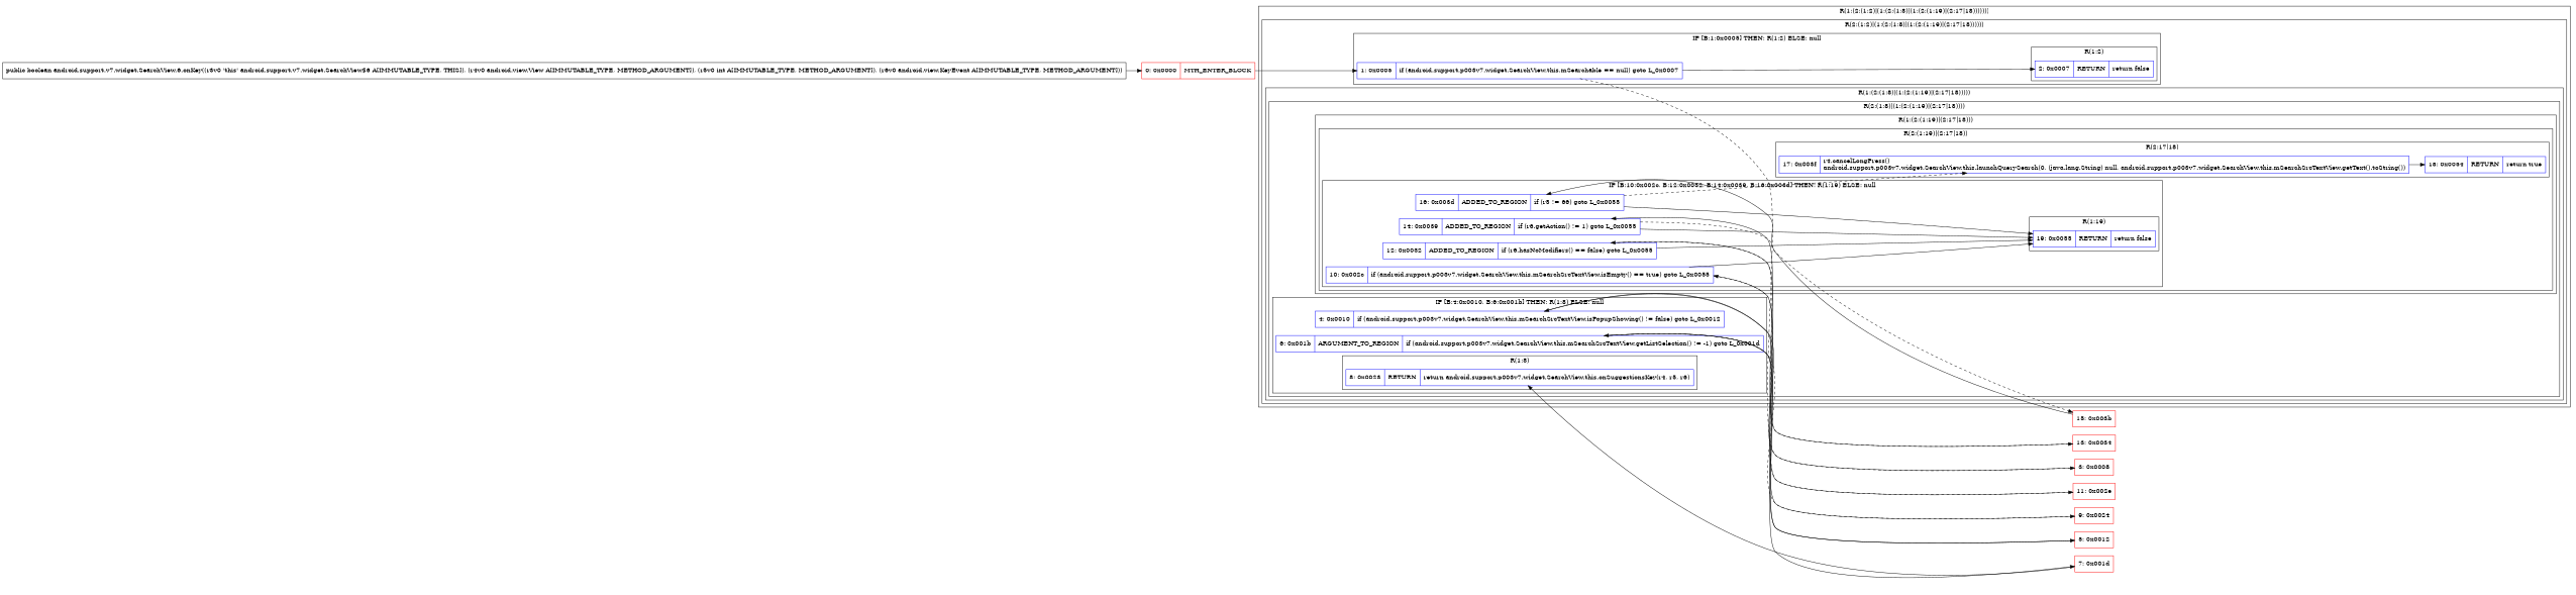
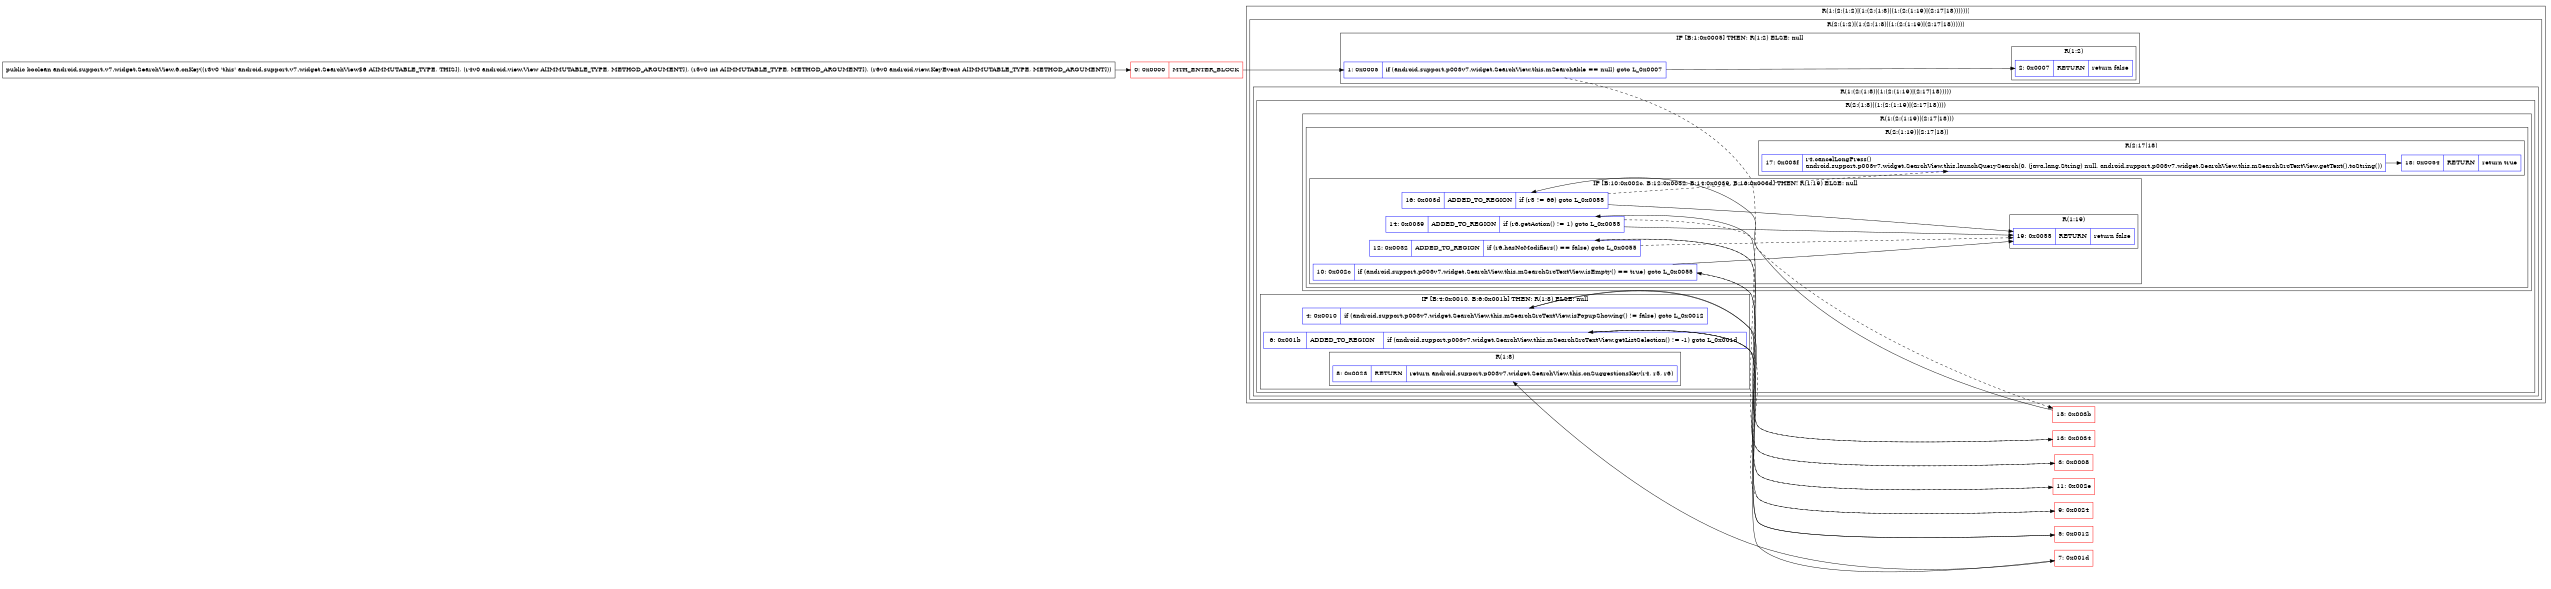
  digraph {
    rankdir=LR
    node [color=blue shape=record]
    n1 [label="{2\:\ 0x0007|RETURN\l|return false\l}"]
    n2 [label="{1\:\ 0x0005|if (android.support.p003v7.widget.SearchView.this.mSearchable == null) goto L_0x0007\l}"]
    n3 [label="{8\:\ 0x0023|RETURN\l|return android.support.p003v7.widget.SearchView.this.onSuggestionsKey(r4, r5, r6)\l}"]
    n4 [label="{4\:\ 0x0010|if (android.support.p003v7.widget.SearchView.this.mSearchSrcTextView.isPopupShowing() != false) goto L_0x0012\l}"]
-   n5 [label="{6\:\ 0x001b|ARGUMENT_TO_REGION\l|if (android.support.p003v7.widget.SearchView.this.mSearchSrcTextView.getListSelection() != \-1) goto L_0x001d\l}"]
+   n5 [label="{6\:\ 0x001b|ADDED_TO_REGION\l|if (android.support.p003v7.widget.SearchView.this.mSearchSrcTextView.getListSelection() != \-1) goto L_0x001d\l}"]
    n6 [label="{19\:\ 0x0055|RETURN\l|return false\l}"]
    n7 [label="{10\:\ 0x002c|if (android.support.p003v7.widget.SearchView.this.mSearchSrcTextView.isEmpty() == true) goto L_0x0055\l}"]
    n8 [label="{12\:\ 0x0032|ADDED_TO_REGION\l|if (r6.hasNoModifiers() == false) goto L_0x0055\l}"]
    n9 [label="{14\:\ 0x0039|ADDED_TO_REGION\l|if (r6.getAction() != 1) goto L_0x0055\l}"]
    n10 [label="{16\:\ 0x003d|ADDED_TO_REGION\l|if (r5 != 66) goto L_0x0055\l}"]
    n11 [label="{17\:\ 0x003f|r4.cancelLongPress()\landroid.support.p003v7.widget.SearchView.this.launchQuerySearch(0, (java.lang.String) null, android.support.p003v7.widget.SearchView.this.mSearchSrcTextView.getText().toString())\l}"]
    n12 [label="{18\:\ 0x0054|RETURN\l|return true\l}"]
    n13 [color=red label="{3\:\ 0x0008}"]
    n14 [color=red label="{5\:\ 0x0012}"]
    n15 [color=red label="{9\:\ 0x0024}"]
    n16 [color=red label="{7\:\ 0x001d}"]
    n17 [color=red label="{11\:\ 0x002e}"]
    n18 [color=red label="{13\:\ 0x0034}"]
    n19 [color=red label="{15\:\ 0x003b}"]
    n20 [color=red label="{0\:\ 0x0000|MTH_ENTER_BLOCK\l}"]
    n21 [label="{public boolean android.support.v7.widget.SearchView.6.onKey((r3v0 'this' android.support.v7.widget.SearchView$6 A[IMMUTABLE_TYPE, THIS]), (r4v0 android.view.View A[IMMUTABLE_TYPE, METHOD_ARGUMENT]), (r5v0 int A[IMMUTABLE_TYPE, METHOD_ARGUMENT]), (r6v0 android.view.KeyEvent A[IMMUTABLE_TYPE, METHOD_ARGUMENT])) }" color=""]
    subgraph cluster_1 {
      label="R(1:(2:(1:2)|(1:(2:(1:8)|(1:(2:(1:19)|(2:17|18)))))))"
      subgraph cluster_2 {
        label="R(2:(1:2)|(1:(2:(1:8)|(1:(2:(1:19)|(2:17|18))))))"
        subgraph cluster_3 {
          label="IF [B:1:0x0005] THEN: R(1:2) ELSE: null"
          n2
          subgraph cluster_4 {
            label="R(1:2)"
            n1
          }
        }
        subgraph cluster_5 {
          label="R(1:(2:(1:8)|(1:(2:(1:19)|(2:17|18)))))"
          subgraph cluster_6 {
            label="R(2:(1:8)|(1:(2:(1:19)|(2:17|18))))"
            subgraph cluster_7 {
              label="IF [B:4:0x0010, B:6:0x001b] THEN: R(1:8) ELSE: null"
              n4
              n5
              subgraph cluster_8 {
                label="R(1:8)"
                n3
              }
            }
            subgraph cluster_9 {
              label="R(1:(2:(1:19)|(2:17|18)))"
              subgraph cluster_10 {
                label="R(2:(1:19)|(2:17|18))"
                subgraph cluster_11 {
                  label="IF [B:10:0x002c, B:12:0x0032, B:14:0x0039, B:16:0x003d] THEN: R(1:19) ELSE: null"
                  n7
                  n8
                  n9
                  n10
                  subgraph cluster_12 {
                    label="R(1:19)"
                    n6
                  }
                }
                subgraph cluster_13 {
                  label="R(2:17|18)"
                  n11
                  n12
                }
              }
            }
          }
        }
      }
    }
    n2 -> n1
    n2 -> n13 [style=dashed]
    n4 -> n14
    n5 -> n15 [style=dashed]
    n5 -> n16
    n7 -> n6
    n7 -> n17 [style=dashed]
-   n8 -> n6
+   n8 -> n6 [style=dashed]
    n8 -> n18 [style=dashed]
    n9 -> n6
    n9 -> n19 [style=dashed]
    n10 -> n6
    n10 -> n11 [style=dashed]
    n11 -> n12
    n13 -> n4
    n14 -> n5
    n15 -> n7
    n16 -> n3
    n17 -> n8
    n18 -> n9
    n19 -> n10
    n20 -> n2
    n21 -> n20
  }
